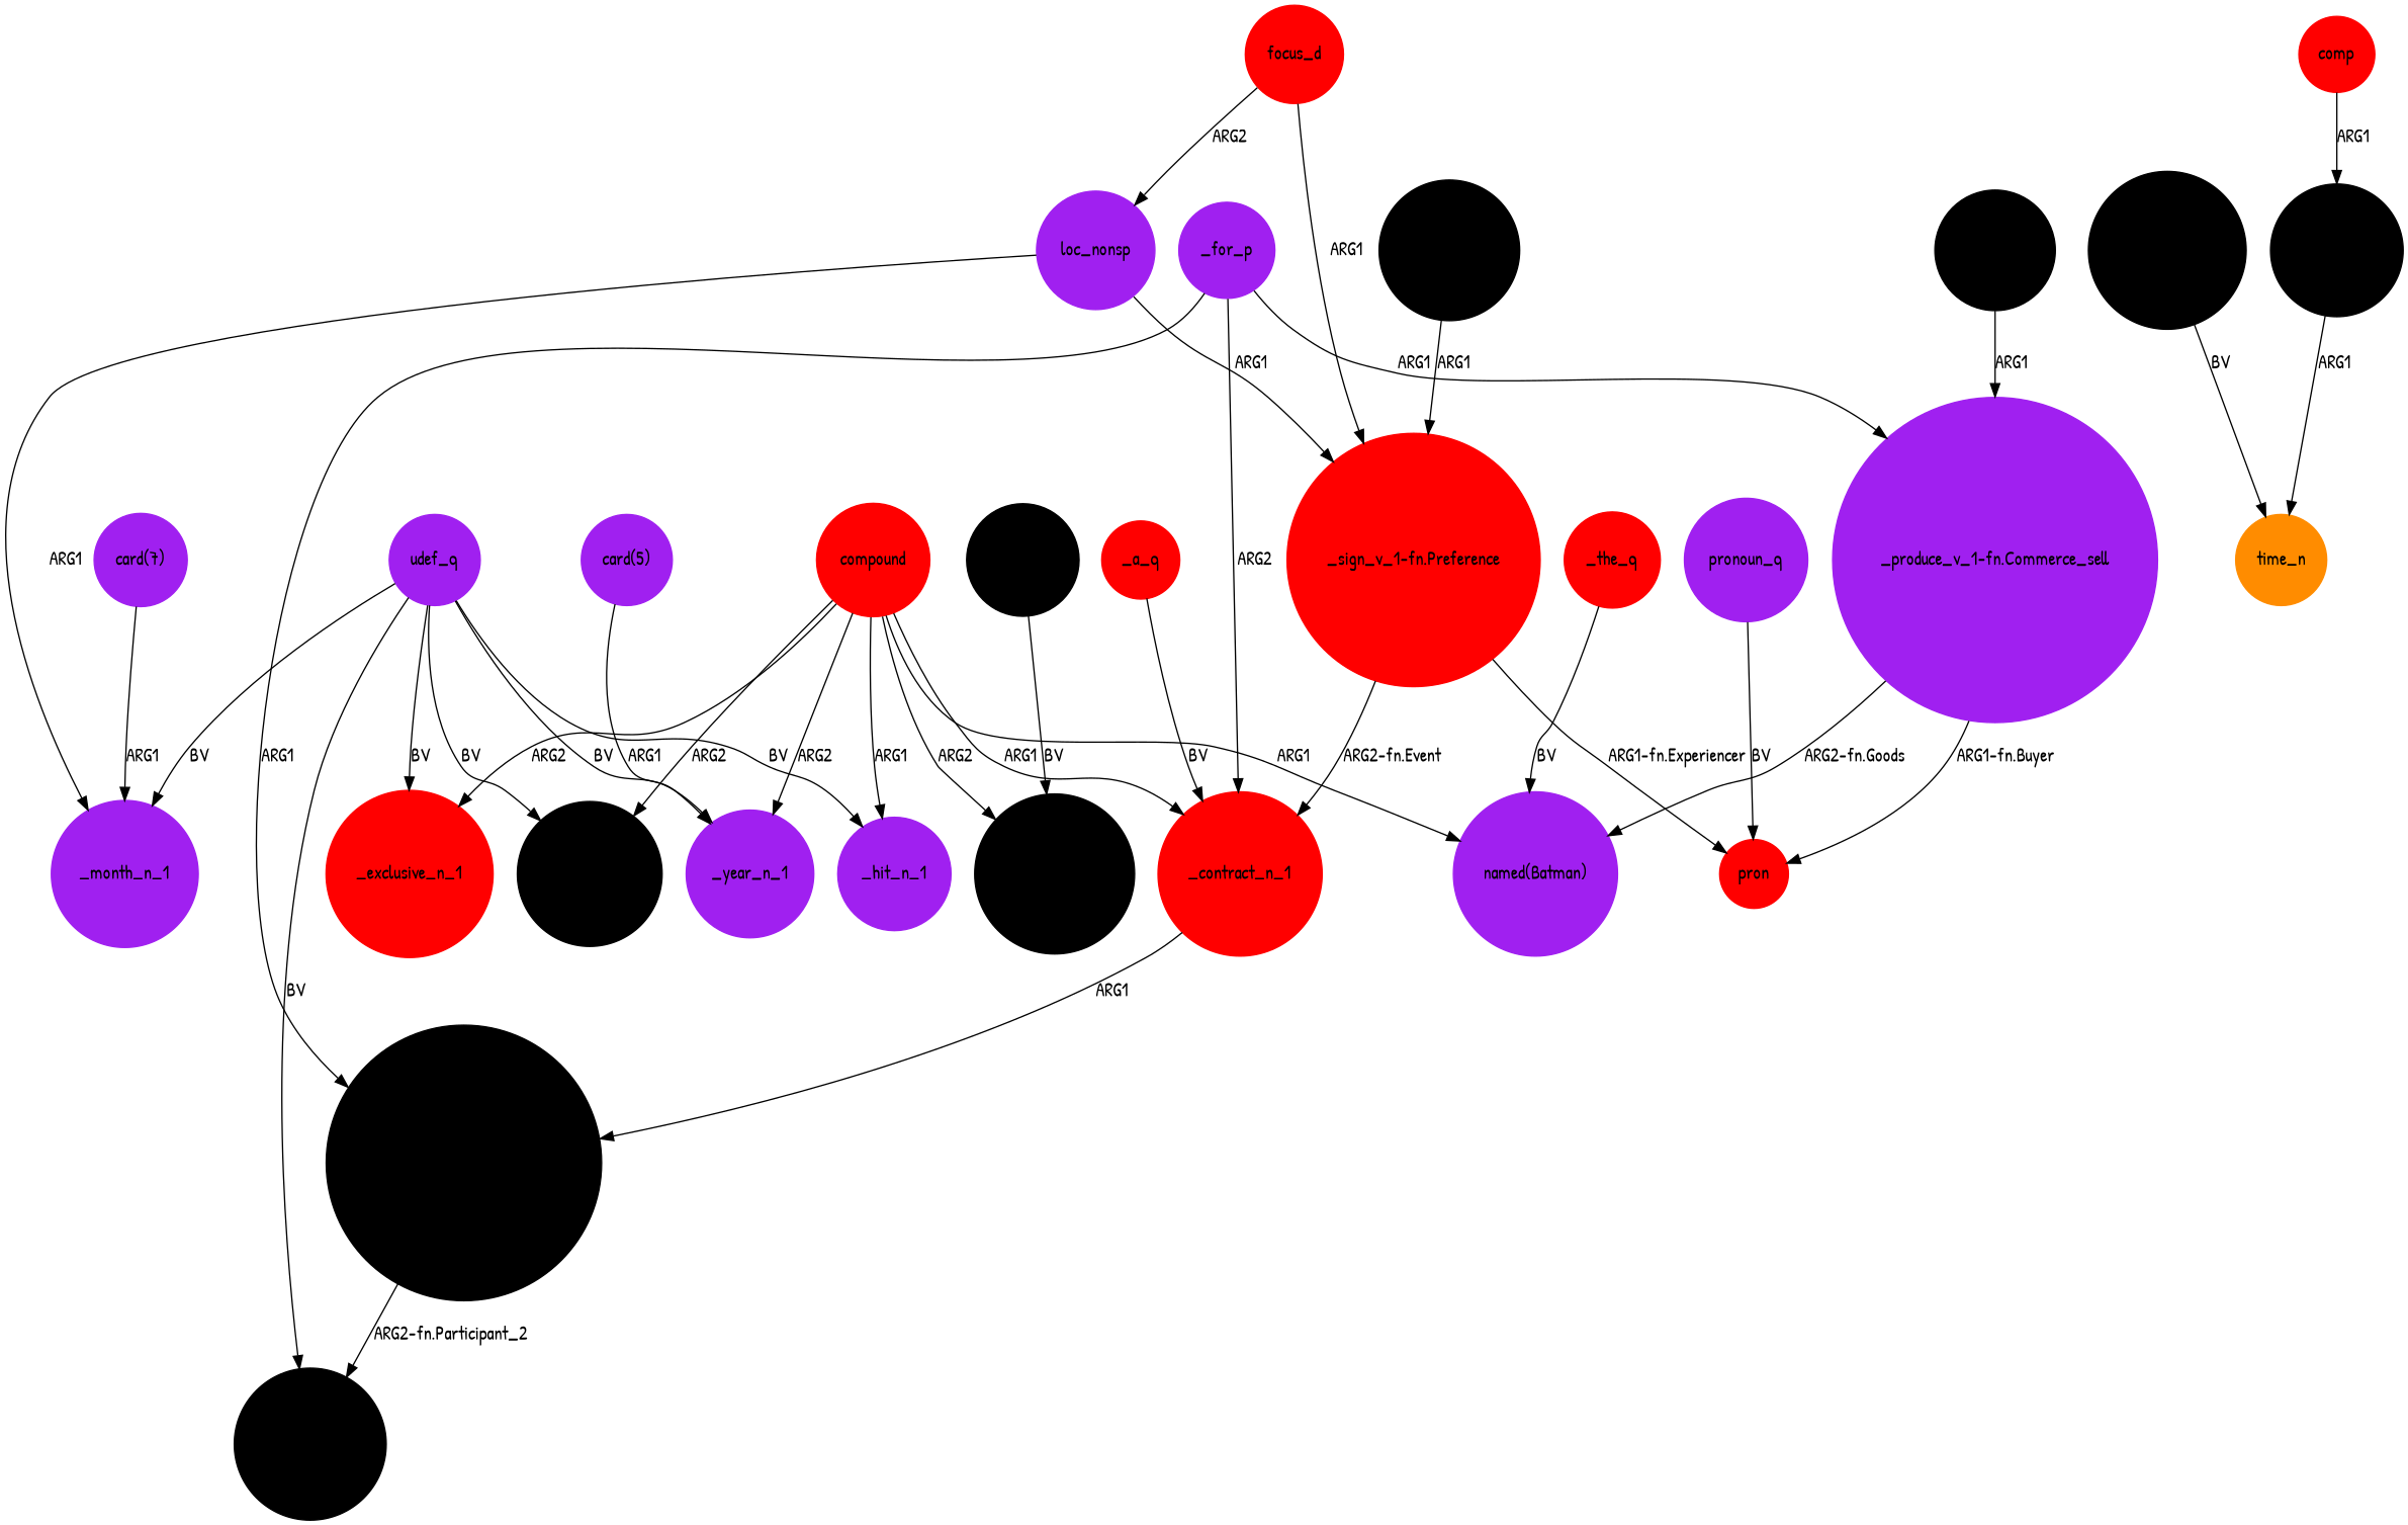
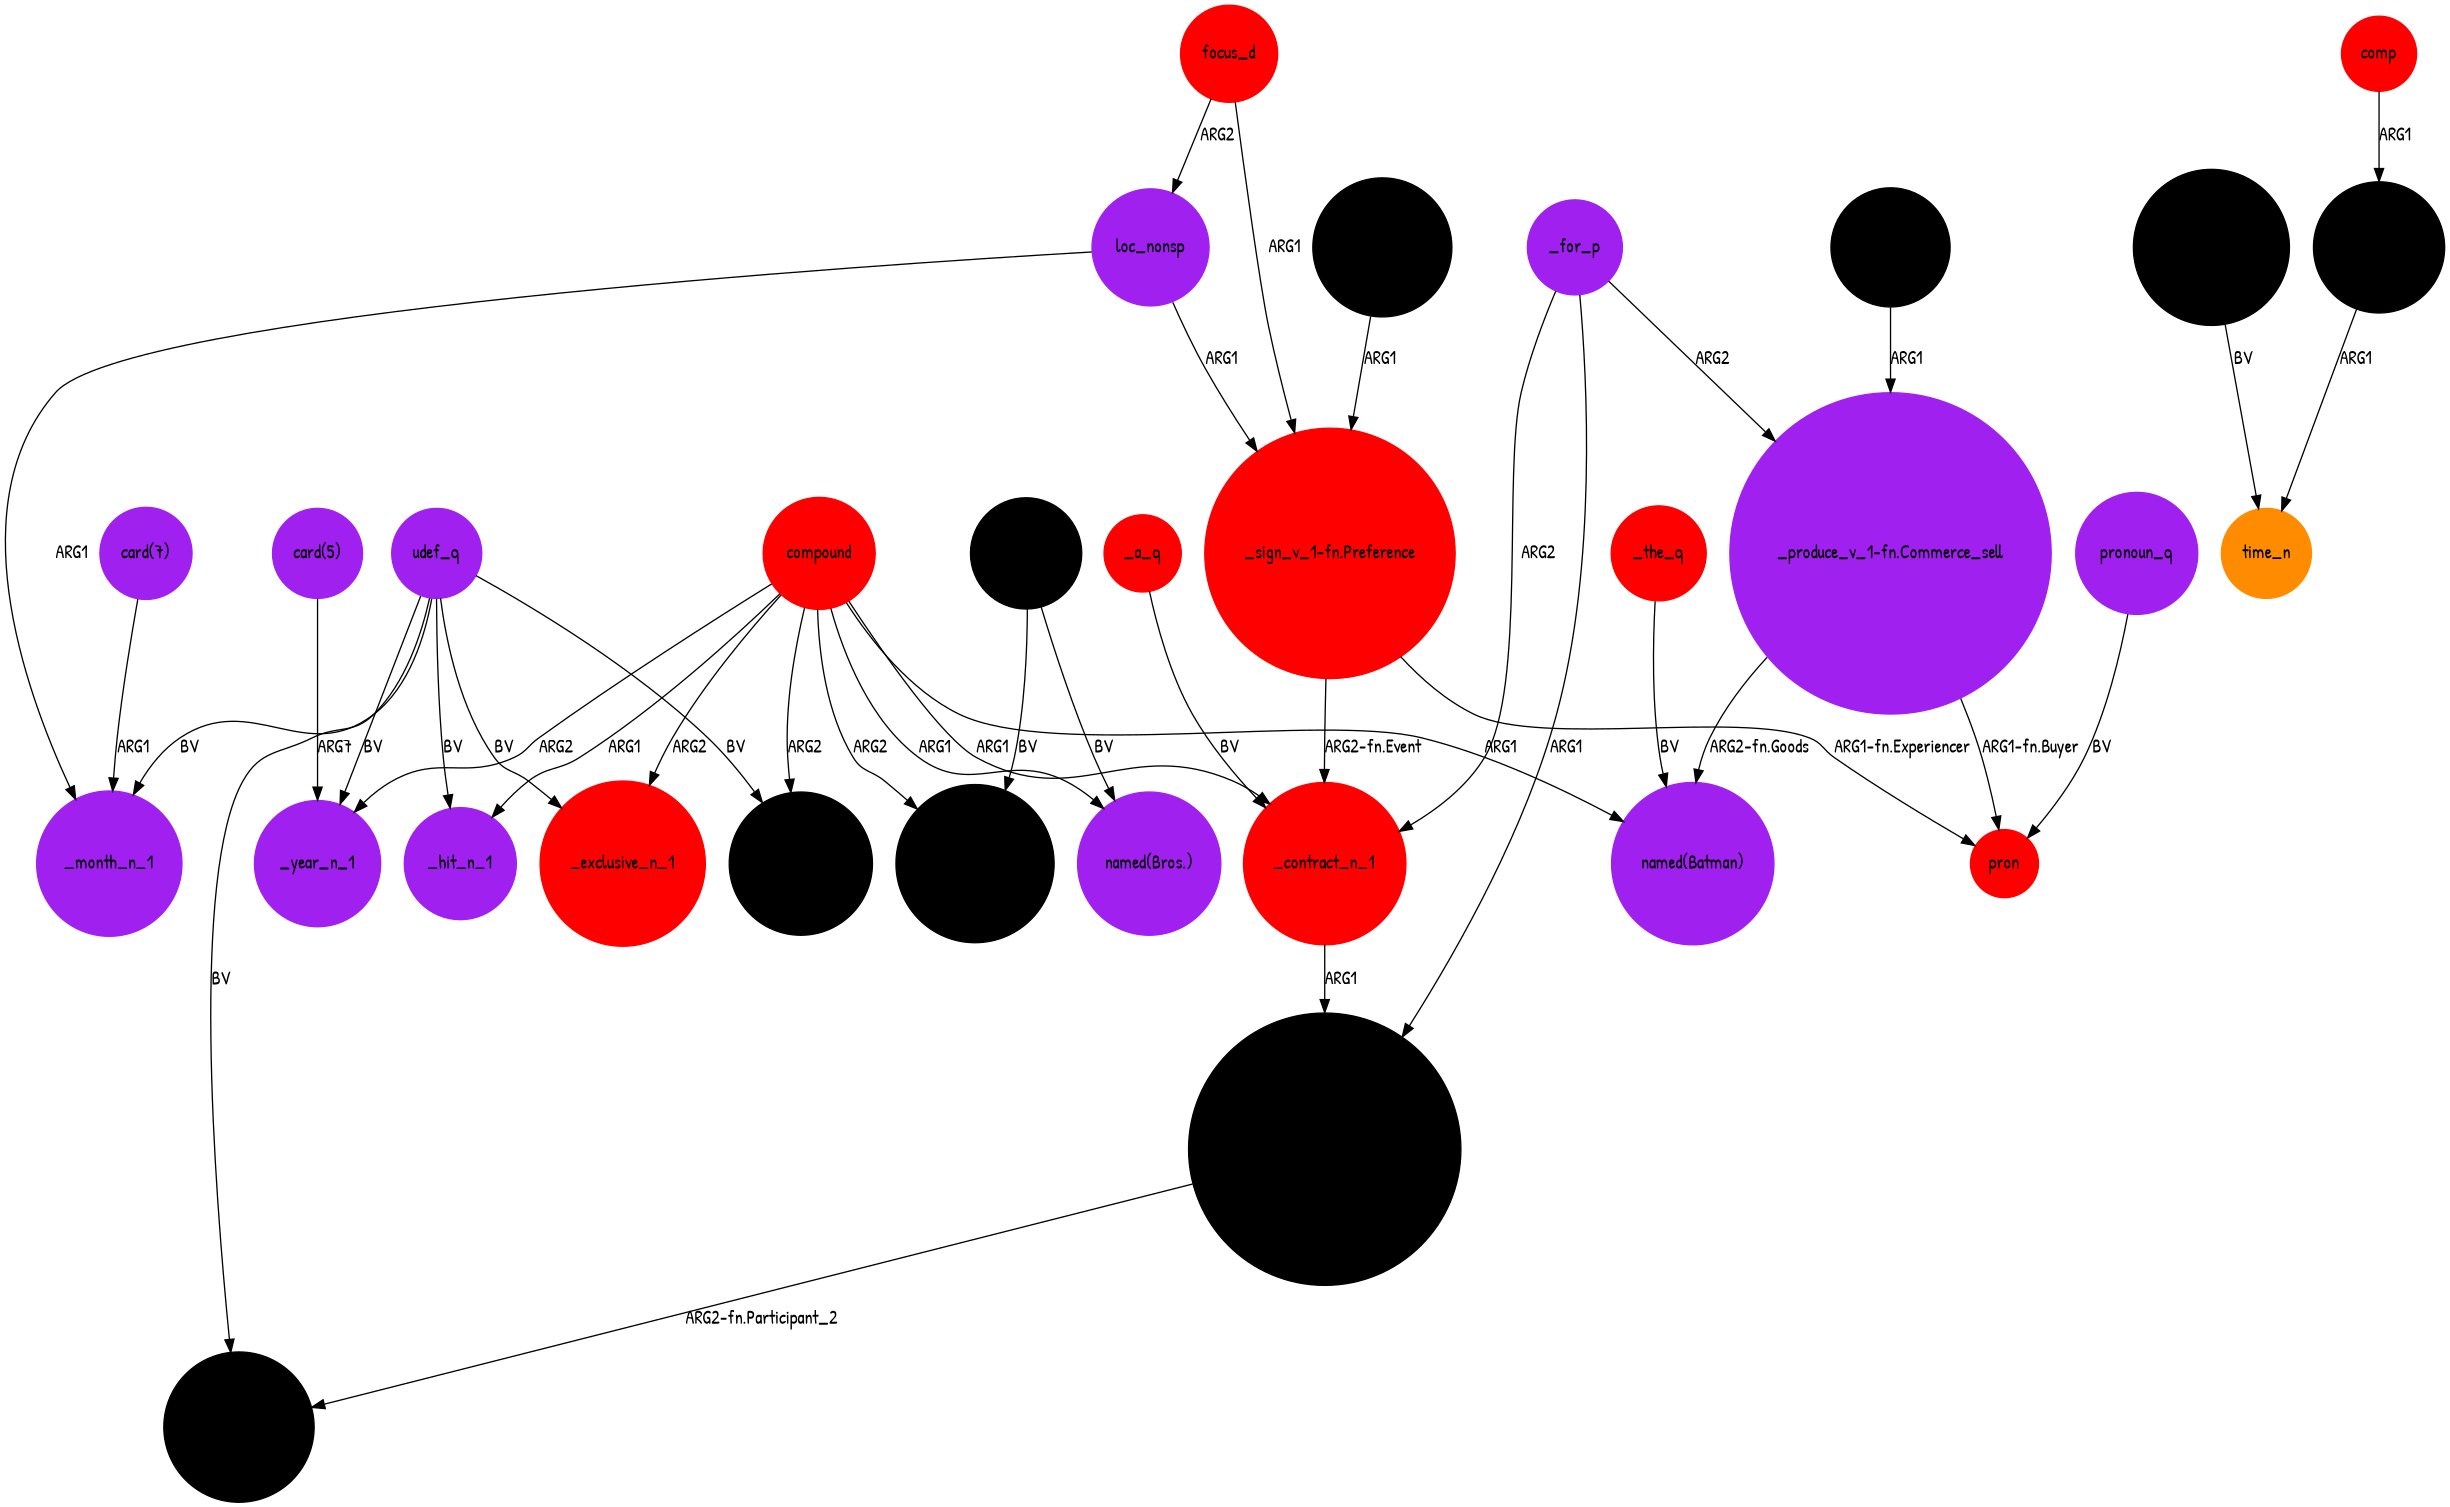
  digraph {
    fontname="Patrick Hand"
    node [color=purple fontname="Patrick Hand" shape=circle style=filled]
    edge [fontname="Patrick Hand"]
    udef_q
    _month_n_1
    _exclusive_n_1 [color=red]
    _hit_n_1
    _movie_n_of [color=black]
    _year_n_1
    _smash_n_1 [color=black]
    _early_a_1 [color=black]
    time_n [color=darkorange]
    compound [color=red]
    "named(Batman)"
    _contract_n_1 [color=red]
+   "named(Bros.)"
    "named(Warner)" [color=black]
    "_make_v_1-fn.Competition" [color=black]
    _just_x_deg [color=black]
    "_sign_v_1-fn.Preference" [color=red]
    pron [color=red]
    focus_d [color=red]
    loc_nonsp
    "card(7)"
    _the_q [color=red]
    _for_p
    "_produce_v_1-fn.Commerce_sell"
    comp [color=red]
    _a_q [color=red]
    pronoun_q
    proper_q [color=black]
    _just_a_1 [color=black]
    "card(5)"
    def_explicit_q [color=black]
    udef_q -> _month_n_1 [label=BV]
    udef_q -> _exclusive_n_1 [label=BV]
    udef_q -> _hit_n_1 [label=BV]
    udef_q -> _movie_n_of [label=BV]
    udef_q -> _year_n_1 [label=BV]
    udef_q -> _smash_n_1 [label=BV]
    _early_a_1 -> time_n [label=ARG1]
    compound -> _exclusive_n_1 [label=ARG2]
    compound -> _hit_n_1 [label=ARG1]
    compound -> _year_n_1 [label=ARG2]
    compound -> _smash_n_1 [label=ARG2]
    compound -> "named(Batman)" [label=ARG1]
    compound -> _contract_n_1 [label=ARG1]
+   compound -> "named(Bros.)" [label=ARG1]
    compound -> "named(Warner)" [label=ARG2]
    _contract_n_1 -> "_make_v_1-fn.Competition" [label=ARG1]
    "_make_v_1-fn.Competition" -> _movie_n_of [label="ARG2-fn.Participant_2"]
    _just_x_deg -> "_sign_v_1-fn.Preference" [label=ARG1]
    "_sign_v_1-fn.Preference" -> _contract_n_1 [label="ARG2-fn.Event"]
    "_sign_v_1-fn.Preference" -> pron [label="ARG1-fn.Experiencer"]
    focus_d -> "_sign_v_1-fn.Preference" [label=ARG1]
    focus_d -> loc_nonsp [label=ARG2]
    loc_nonsp -> _month_n_1 [label=ARG1]
    loc_nonsp -> "_sign_v_1-fn.Preference" [label=ARG1]
    "card(7)" -> _month_n_1 [label=ARG1]
    _the_q -> "named(Batman)" [label=BV]
    _for_p -> _contract_n_1 [label=ARG2]
    _for_p -> "_make_v_1-fn.Competition" [label=ARG1]
-   _for_p -> "_produce_v_1-fn.Commerce_sell" [label=ARG1]
+   _for_p -> "_produce_v_1-fn.Commerce_sell" [label=ARG2]
    "_produce_v_1-fn.Commerce_sell" -> "named(Batman)" [label="ARG2-fn.Goods"]
    "_produce_v_1-fn.Commerce_sell" -> pron [label="ARG1-fn.Buyer"]
    comp -> _early_a_1 [label=ARG1]
    _a_q -> _contract_n_1 [label=BV]
    pronoun_q -> pron [label=BV]
+   proper_q -> "named(Bros.)" [label=BV]
    proper_q -> "named(Warner)" [label=BV]
    _just_a_1 -> "_produce_v_1-fn.Commerce_sell" [label=ARG1]
-   "card(5)" -> _year_n_1 [label=ARG1]
+   "card(5)" -> _year_n_1 [label=ARG7]
    def_explicit_q -> time_n [label=BV]
  }
